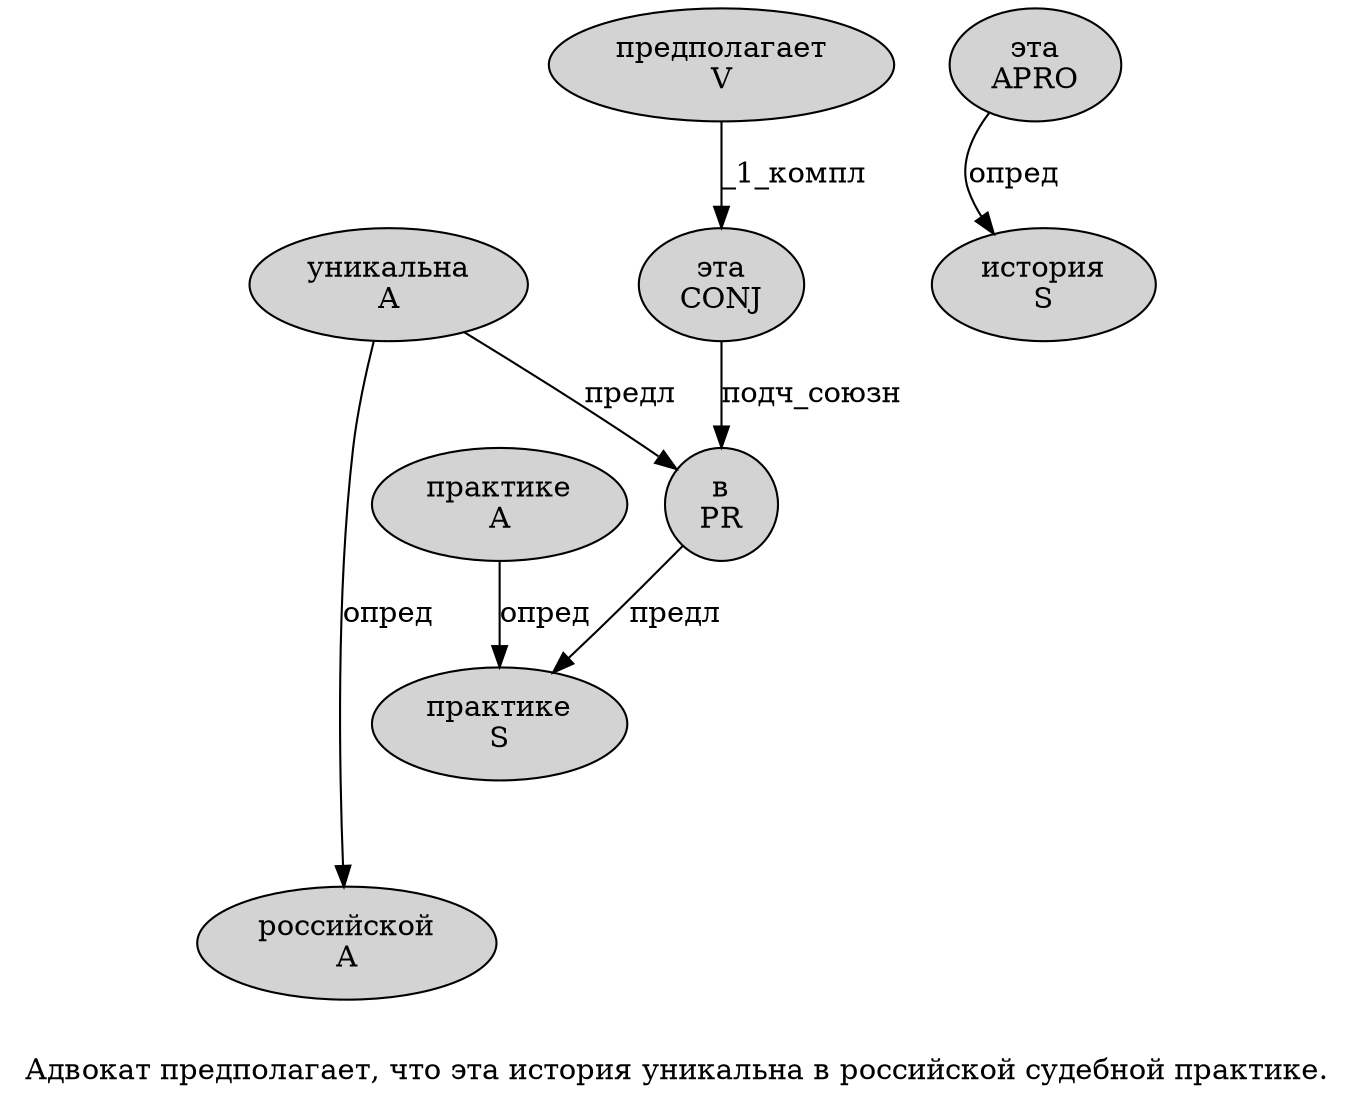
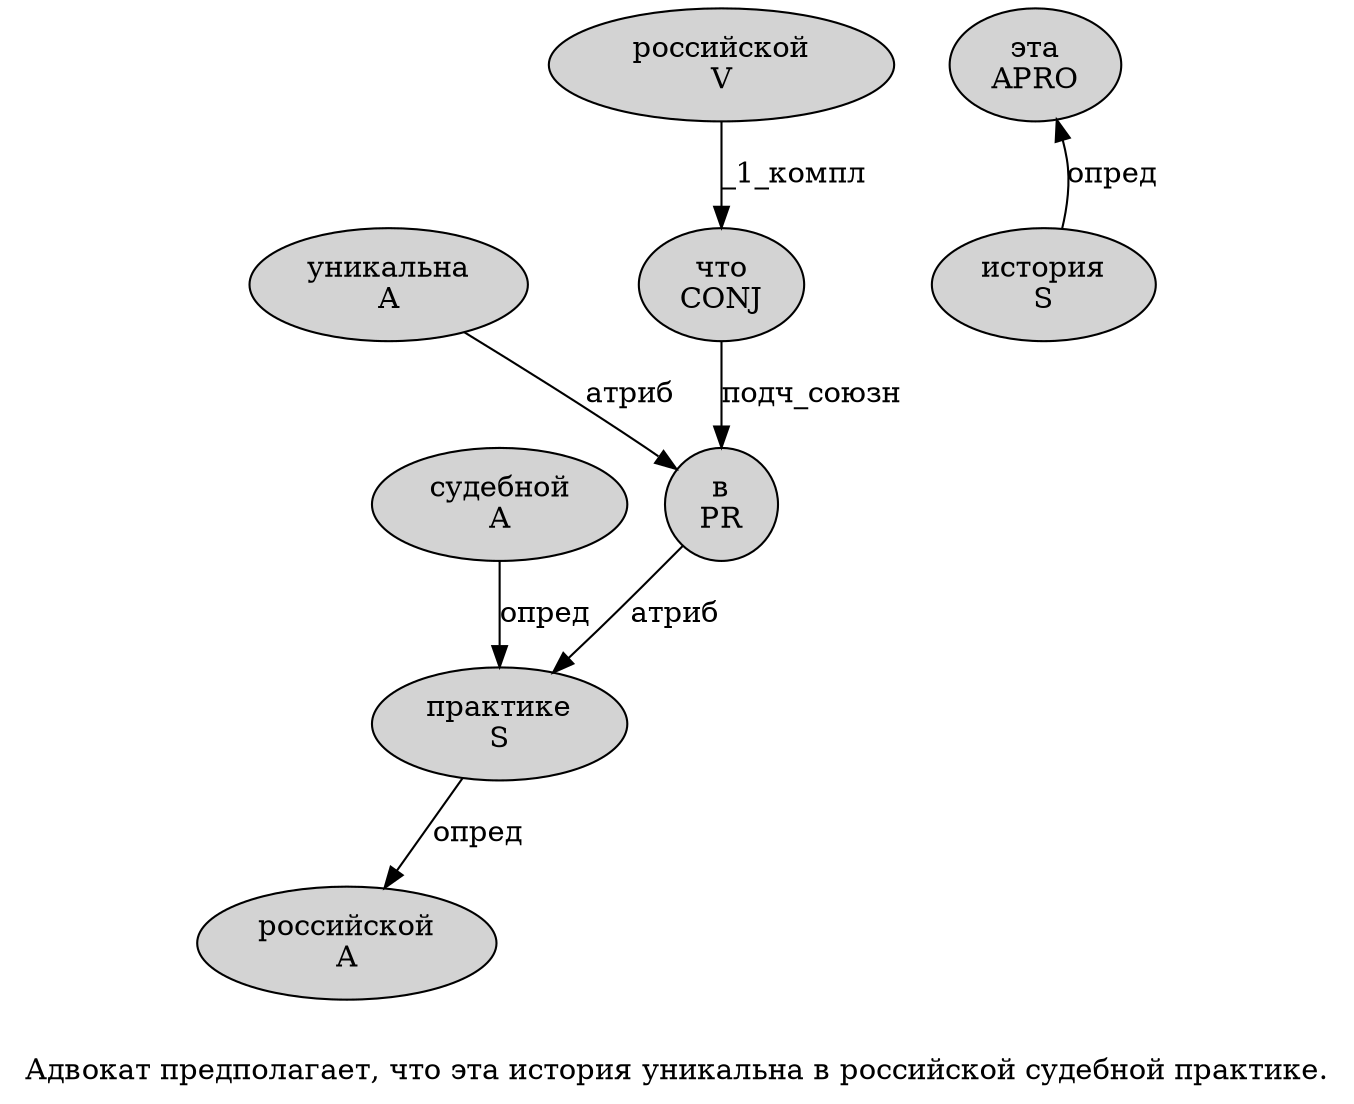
  digraph {
    label="Адвокат предполагает, что эта история уникальна в российской судебной практике."
    node [fillcolor=lightgray penwidth=1 shape=ellipse style=filled]
-   n1 [label="предполагает\nV"]
-   n2 [label="эта\nCONJ"]
+   n1 [label="российской\nV"]
+   n2 [label="что\nCONJ"]
    n3 [label="в\nPR"]
    n4 [label="уникальна\nA"]
    n5 [label="эта\nAPRO"]
    n6 [label="история\nS"]
    n7 [label="практике\nS"]
    n8 [label="российской\nA"]
-   n9 [label="практике\nA"]
+   n9 [label="судебной\nA"]
    n1 -> n2 [label="_1_компл"]
    n2 -> n3 [label="подч_союзн"]
-   n3 -> n7 [label="предл"]
-   n4 -> n3 [label="предл"]
-   n5 -> n6 [label="опред"]
-   n4 -> n8 [label="опред"]
+   n3 -> n7 [label="атриб"]
+   n4 -> n3 [label="атриб"]
+   n6 -> n5 [label="опред"]
+   n7 -> n8 [label="опред"]
    n9 -> n7 [label="опред"]
  }
